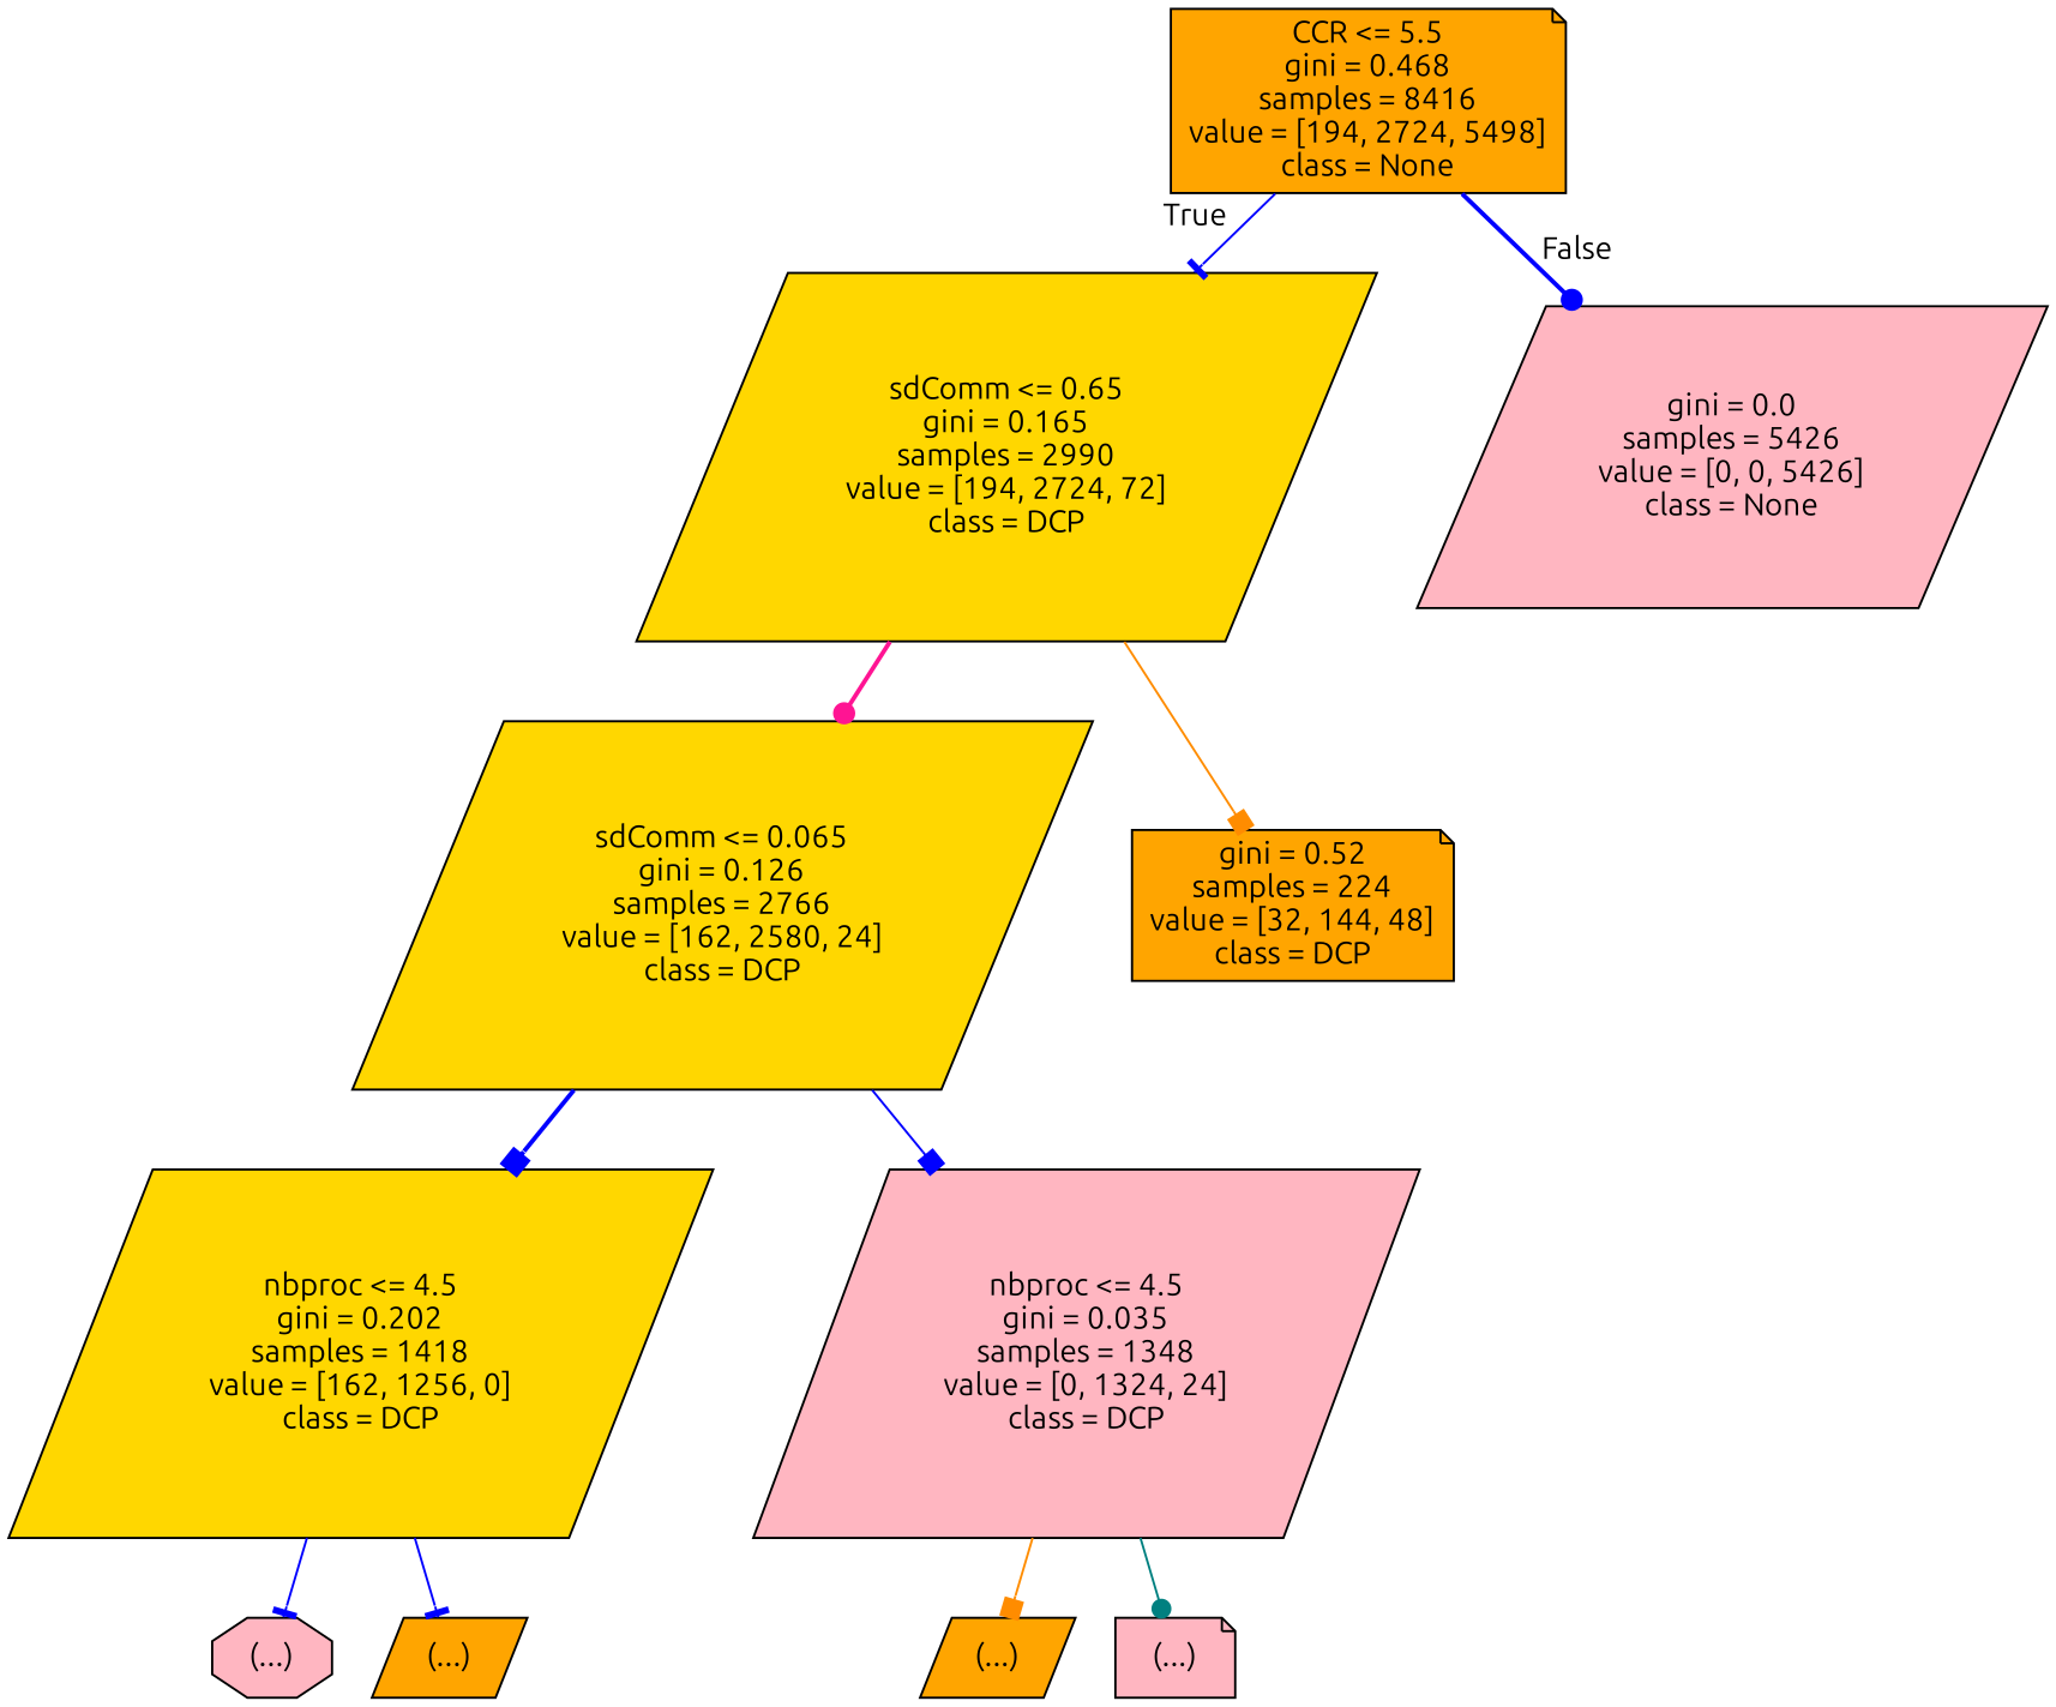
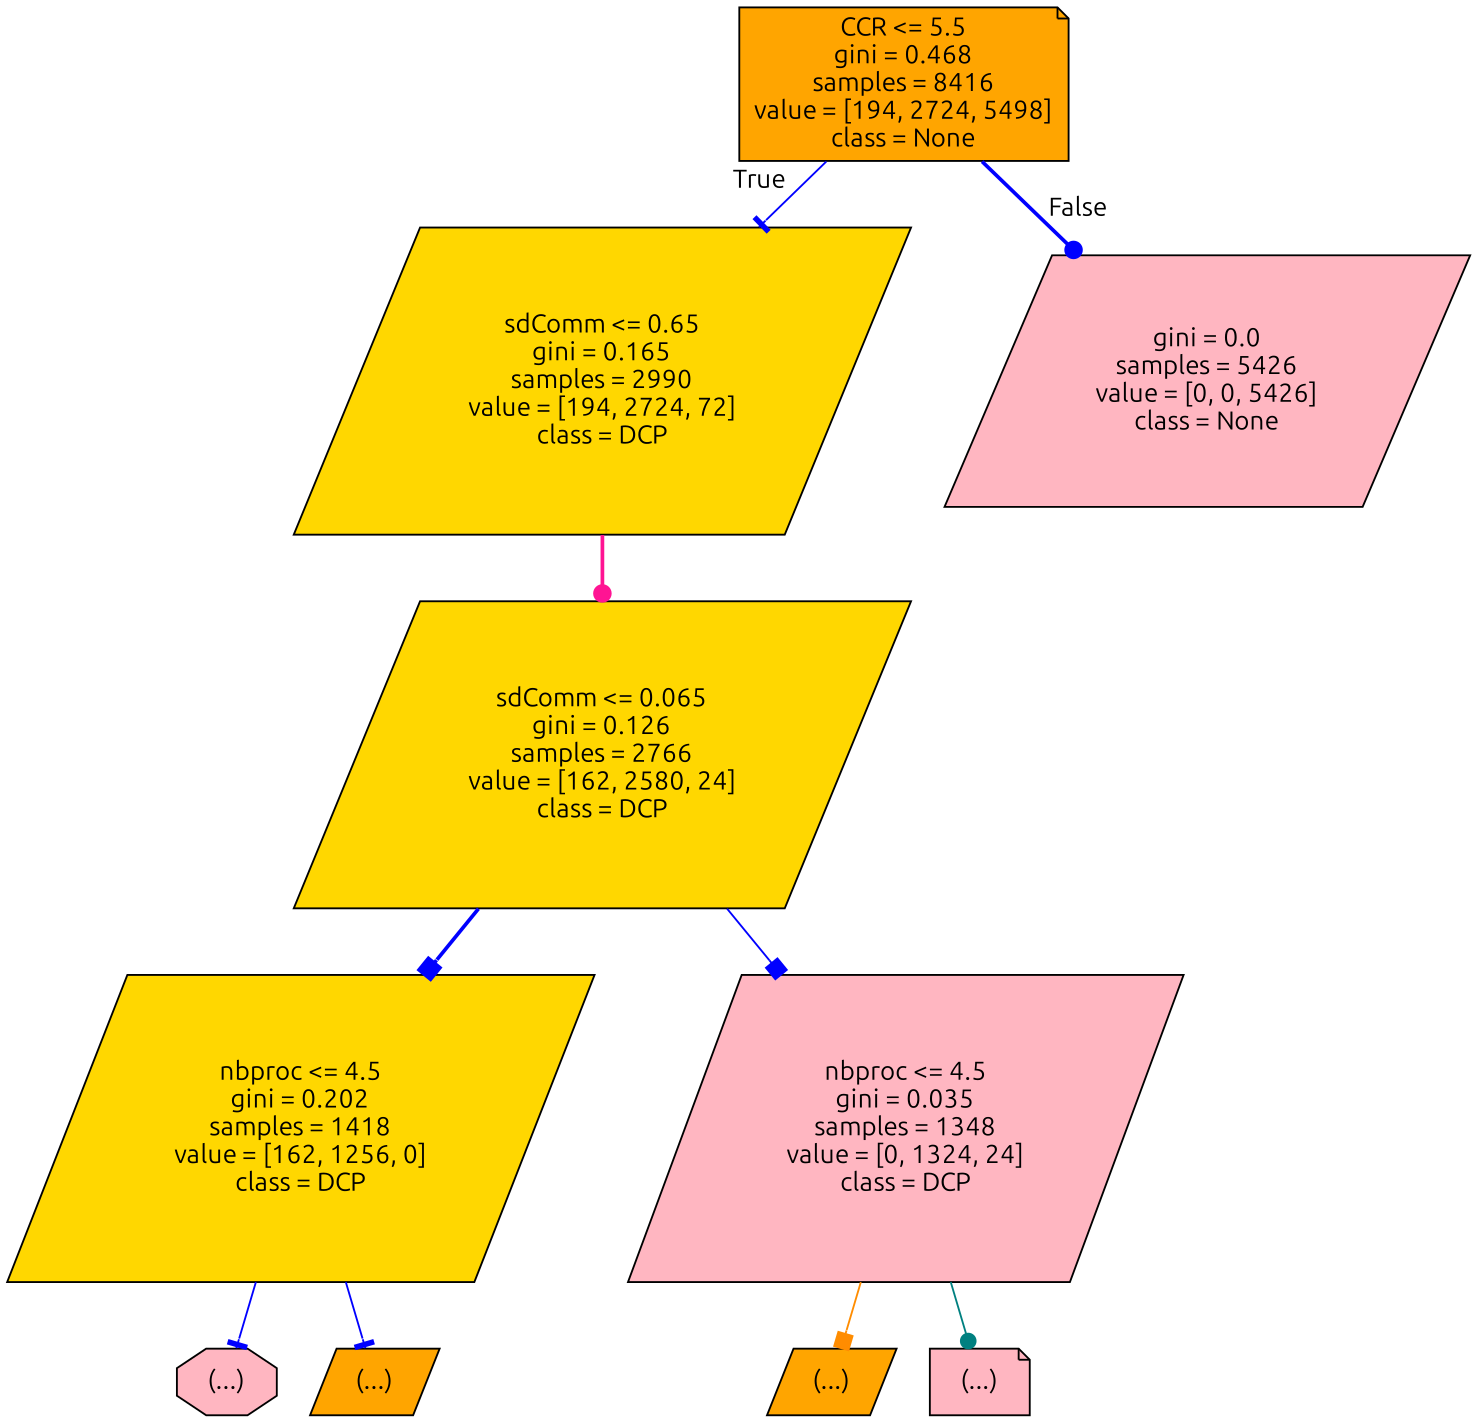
  digraph {
    fontname=Ubuntu
    node [color=black fillcolor=orange shape=parallelogram style=filled fontname=Ubuntu]
    edge [color=blue style=solid arrowhead=box fontname=Ubuntu]
    n1 [label="CCR <= 5.5\ngini = 0.468\nsamples = 8416\nvalue = [194, 2724, 5498]\nclass = None" shape=note]
    n2 [fillcolor=gold label="sdComm <= 0.65\ngini = 0.165\nsamples = 2990\nvalue = [194, 2724, 72]\nclass = DCP"]
    n3 [fillcolor=lightpink label="gini = 0.0\nsamples = 5426\nvalue = [0, 0, 5426]\nclass = None"]
    n4 [fillcolor=gold label="sdComm <= 0.065\ngini = 0.126\nsamples = 2766\nvalue = [162, 2580, 24]\nclass = DCP"]
-   n5 [label="gini = 0.52\nsamples = 224\nvalue = [32, 144, 48]\nclass = DCP" shape=note]
    n6 [fillcolor=gold label="nbproc <= 4.5\ngini = 0.202\nsamples = 1418\nvalue = [162, 1256, 0]\nclass = DCP"]
    n7 [fillcolor=lightpink label="nbproc <= 4.5\ngini = 0.035\nsamples = 1348\nvalue = [0, 1324, 24]\nclass = DCP"]
    n8 [fillcolor=lightpink label="(...)" shape=octagon]
    n9 [label="(...)"]
    n10 [label="(...)"]
    n11 [fillcolor=lightpink label="(...)" shape=note]
    n1 -> n2 [headlabel=True labelangle=45 labeldistance=2.5 arrowhead=tee]
    n1 -> n3 [headlabel=False labelangle=-45 labeldistance=2.5 style=bold arrowhead=dot]
    n2 -> n4 [color=deeppink style=bold arrowhead=dot]
-   n2 -> n5 [color=darkorange]
    n4 -> n6 [style=bold]
    n4 -> n7
    n6 -> n8 [arrowhead=tee]
    n6 -> n9 [arrowhead=tee]
    n7 -> n10 [color=darkorange]
    n7 -> n11 [color=teal arrowhead=dot]
  }
